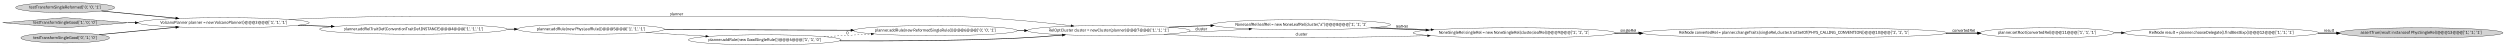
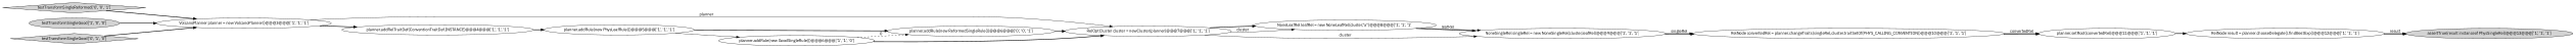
  digraph {
    fontname="IBM Plex Sans"
    rankdir=LR
    node [fillcolor=white fontname="IBM Plex Sans" shape=ellipse style=filled]
    edge [fontname="IBM Plex Sans" style=bold]
    n1 [label="planner.addRule(new PhysLeafRule())@@@5@@@['1', '1', '1']"]
    n2 [label="planner.addRule(new ReformedSingleRule())@@@6@@@['0', '0', '1']"]
    n3 [label="planner.addRule(new GoodSingleRule())@@@6@@@['1', '1', '0']"]
    n4 [label="RelOptCluster cluster = newCluster(planner)@@@7@@@['1', '1', '1']"]
    n5 [fillcolor=lightgray label="assertTrue(result instanceof PhysSingleRel)@@@13@@@['1', '1', '1']"]
-   n6 [fillcolor=lightgray label="testTransformSingleReformed['0', '0', '1']"]
+   n6 [fillcolor=lightgray label="testTransformSingleReformed['0', '0', '1']" shape=diamond]
    n7 [label="VolcanoPlanner planner = new VolcanoPlanner()@@@3@@@['1', '1', '1']"]
    n8 [label="planner.addRelTraitDef(ConventionTraitDef.INSTANCE)@@@4@@@['1', '1', '1']"]
    n9 [label="NoneLeafRel leafRel = new NoneLeafRel(cluster,\"a\")@@@8@@@['1', '1', '1']"]
    n10 [label="NoneSingleRel singleRel = new NoneSingleRel(cluster,leafRel)@@@9@@@['1', '1', '1']"]
    n11 [label="RelNode convertedRel = planner.changeTraits(singleRel,cluster.traitSetOf(PHYS_CALLING_CONVENTION))@@@10@@@['1', '1', '1']"]
    n12 [label="planner.setRoot(convertedRel)@@@11@@@['1', '1', '1']"]
    n13 [label="RelNode result = planner.chooseDelegate().findBestExp()@@@12@@@['1', '1', '1']"]
-   n14 [fillcolor=lightgray label="testTransformSingleGood['1', '0', '0']" shape=diamond]
-   n15 [fillcolor=lightgray label="testTransformSingleGood['0', '1', '0']"]
+   n14 [fillcolor=lightgray label="testTransformSingleGood['1', '0', '0']"]
+   n15 [fillcolor=lightgray label="testTransformSingleGood['0', '1', '0']" shape=diamond]
    n1 -> n2
    n1 -> n3 [style=solid]
    n2 -> n4
    n3 -> n2 [label=0 style=dashed]
    n3 -> n4
    n4 -> n9
    n4 -> n9 [label=cluster style=solid]
    n4 -> n10 [label=cluster style=solid]
    n6 -> n7
    n7 -> n4 [label=planner style=solid]
    n7 -> n8
    n8 -> n1
    n9 -> n10 [label=leafRel style=solid]
    n9 -> n10
    n10 -> n11 [label=singleRel style=solid]
    n10 -> n11
    n11 -> n12 [label=convertedRel style=solid]
    n11 -> n12
    n12 -> n13
    n13 -> n5 [label=result style=solid]
    n13 -> n5
    n14 -> n7
    n15 -> n7
  }
